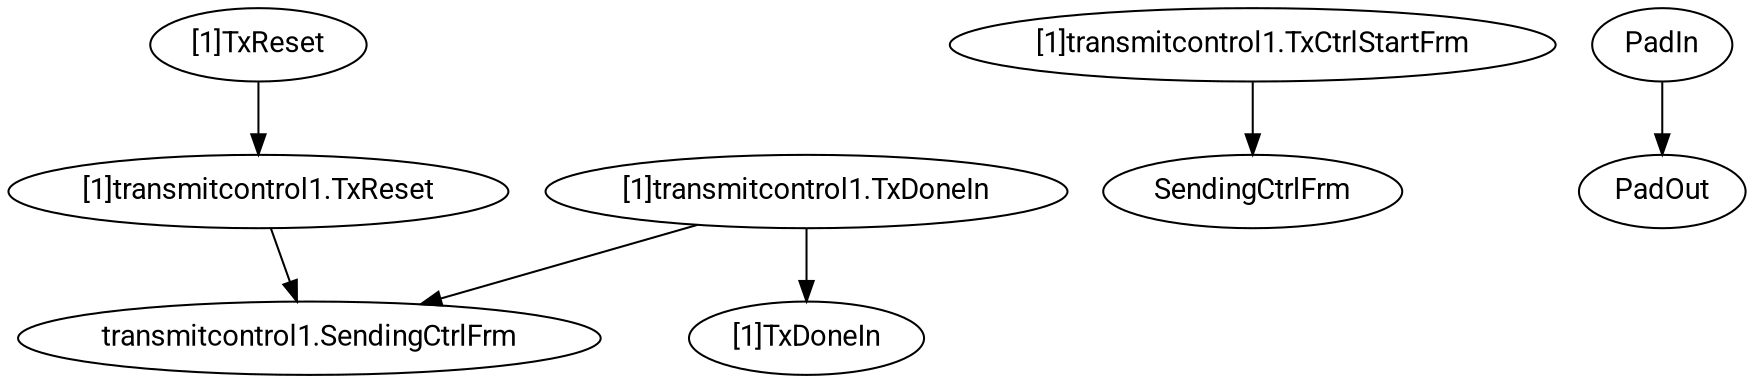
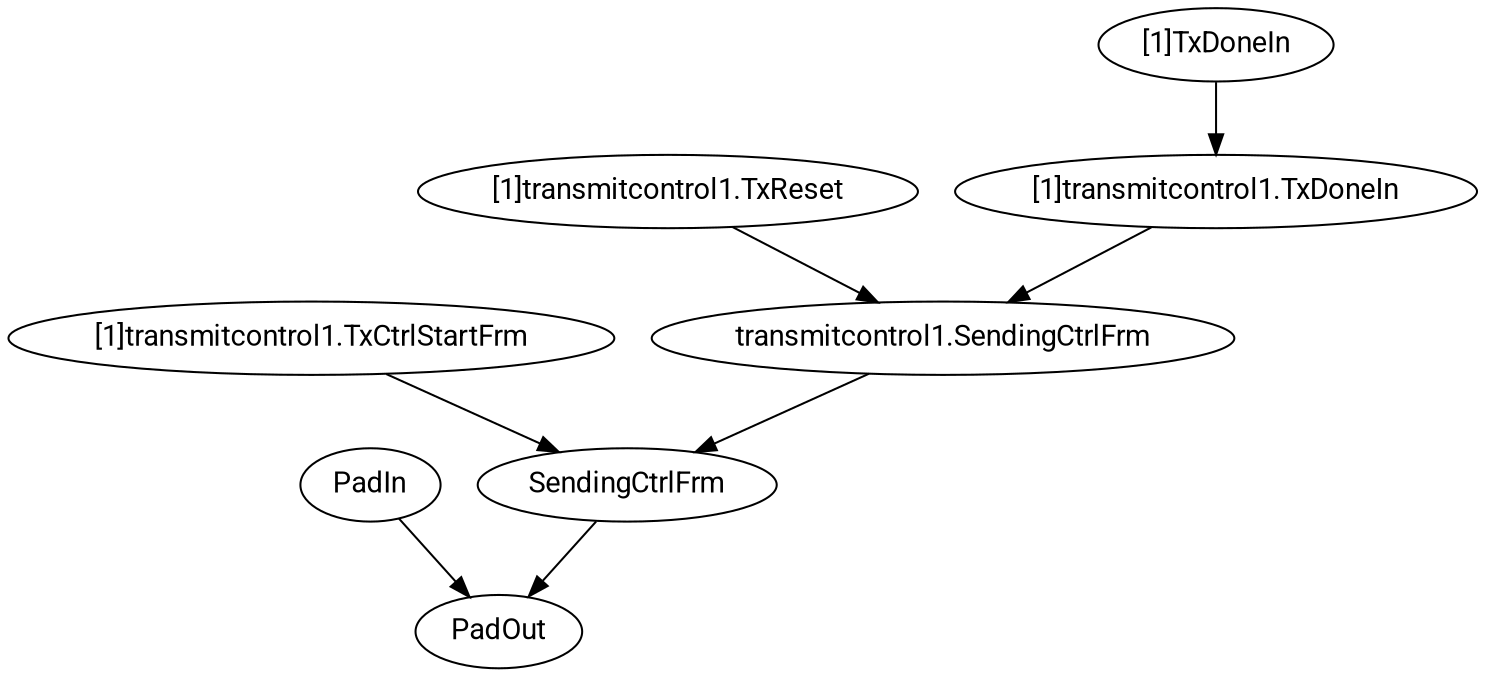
  strict digraph {
    fontname=Roboto
    node [complexity=4 fontname=Roboto]
    edge [fontname=Roboto]
    "[1]transmitcontrol1.TxDoneIn" [importance=0.0219878573888 rank=0.00549696434721]
    "transmitcontrol1.SendingCtrlFrm" [complexity=3 importance=0.0187840874568 rank=0.00626136248561]
    SendingCtrlFrm [complexity=3 importance=0.0122851399223 rank=0.00409504664078]
    PadOut [complexity=0 importance=0.00604532420444 rank=0.0]
    "[1]TxDoneIn" [importance=0.0249780355346 rank=0.00624450888364]
-   "[1]TxReset" [importance=0.0624260650684 rank=0.0156065162671]
    "[1]transmitcontrol1.TxReset" [importance=0.0594358869227 rank=0.0148589717307]
    PadIn [complexity=3 importance=0.00903550235017 rank=0.00301183411672]
    "[1]transmitcontrol1.TxCtrlStartFrm" [complexity=5 importance=0.048641937215 rank=0.00972838744301]
    "[1]transmitcontrol1.TxDoneIn" -> "transmitcontrol1.SendingCtrlFrm"
-   "[1]transmitcontrol1.TxDoneIn" -> "[1]TxDoneIn"
-   "[1]TxReset" -> "[1]transmitcontrol1.TxReset"
+   "transmitcontrol1.SendingCtrlFrm" -> SendingCtrlFrm
+   SendingCtrlFrm -> PadOut
+   "[1]TxDoneIn" -> "[1]transmitcontrol1.TxDoneIn"
    "[1]transmitcontrol1.TxReset" -> "transmitcontrol1.SendingCtrlFrm"
    PadIn -> PadOut
    "[1]transmitcontrol1.TxCtrlStartFrm" -> SendingCtrlFrm
  }
